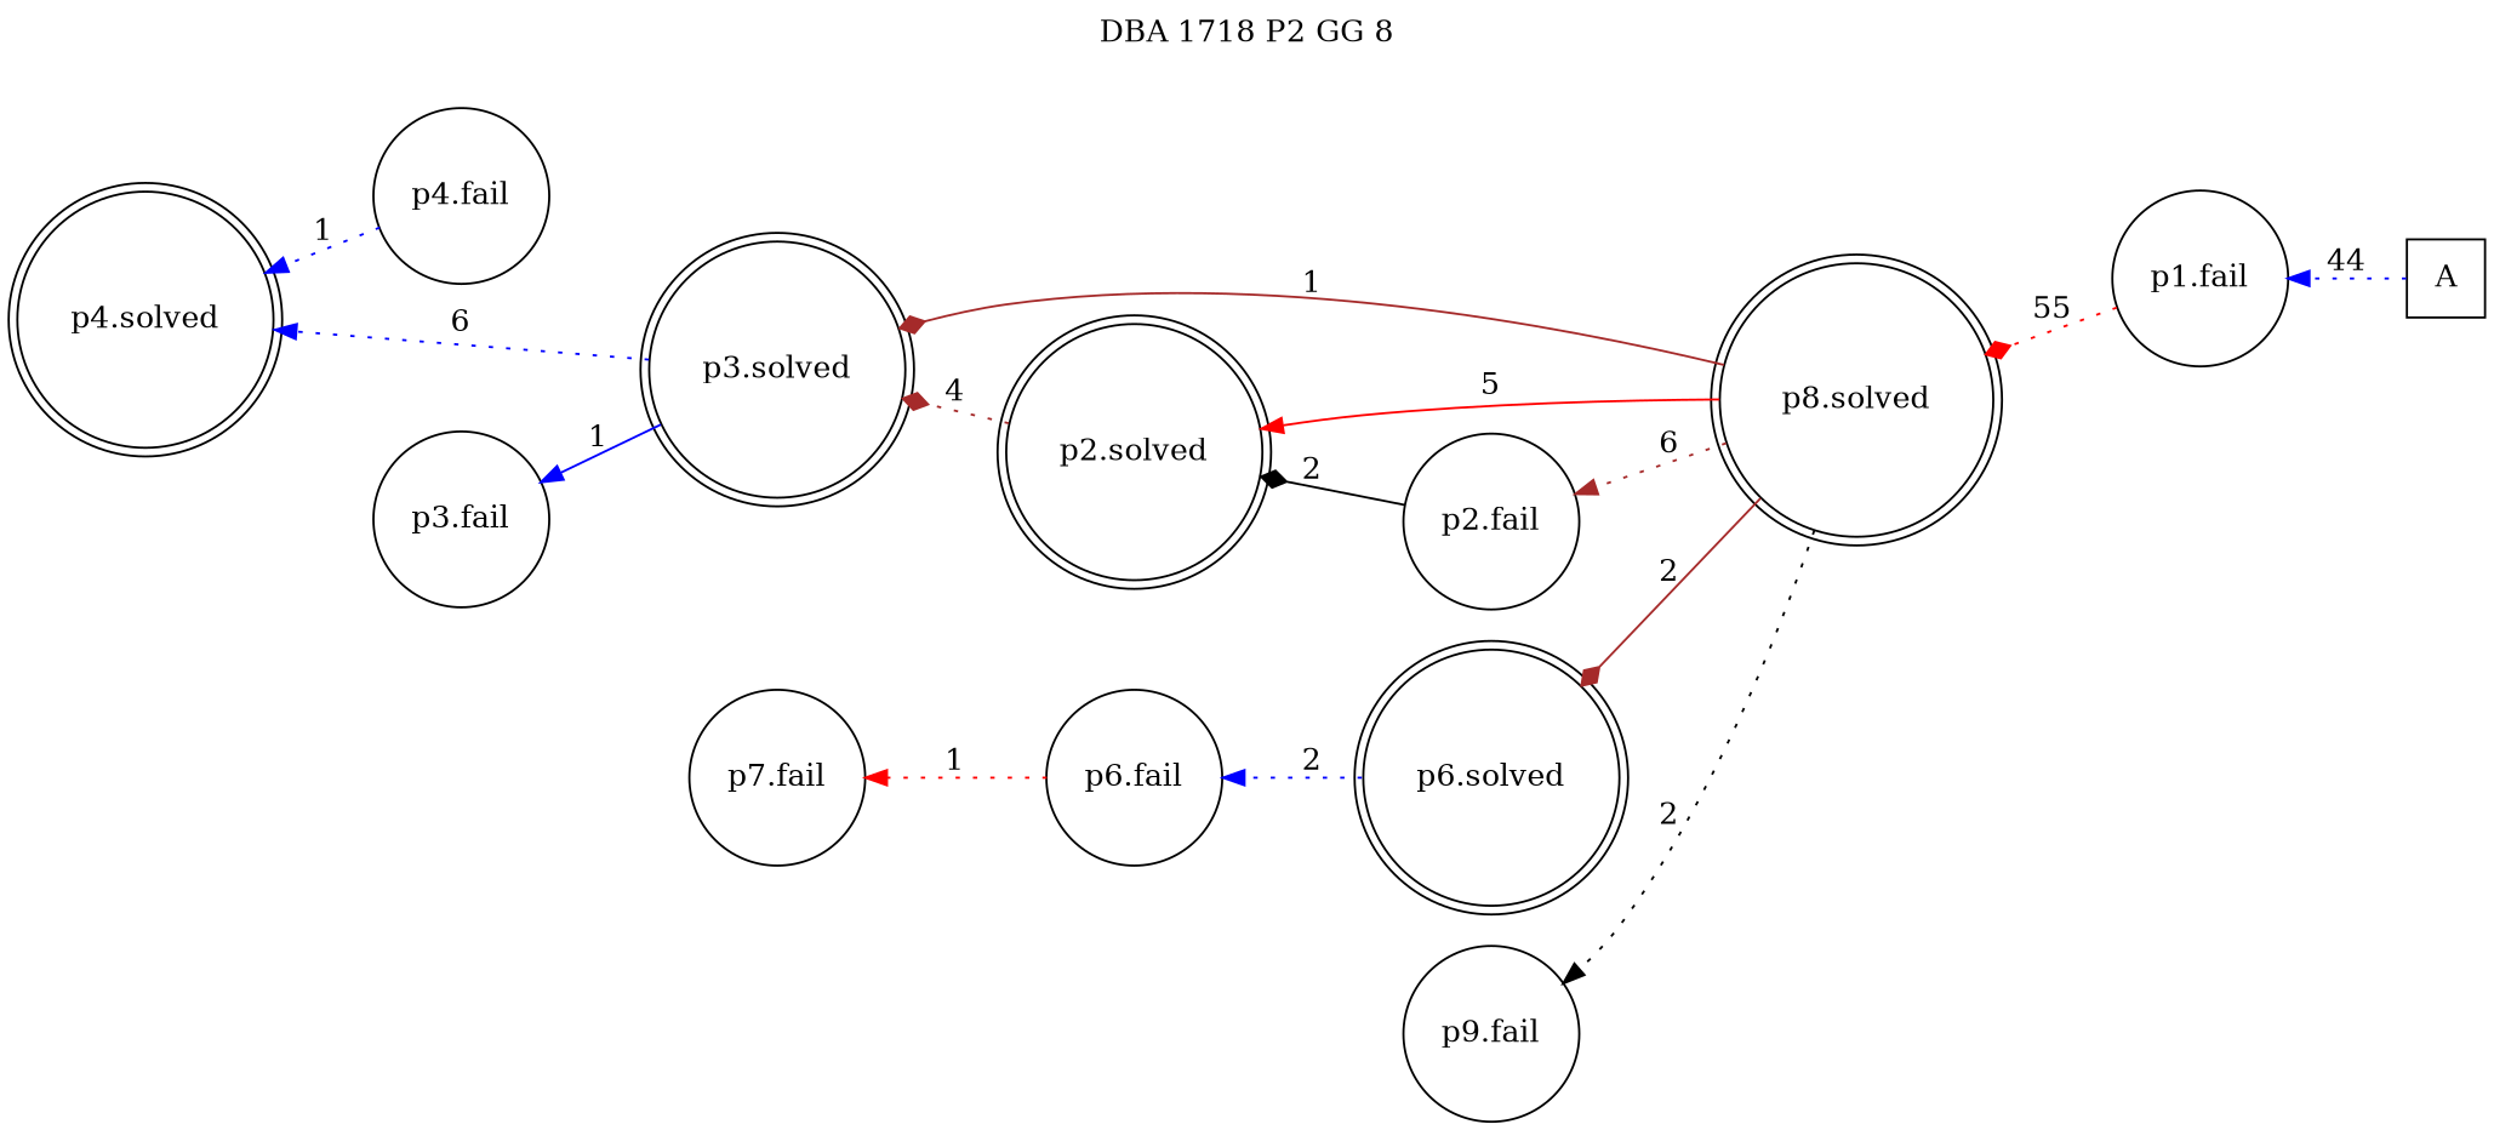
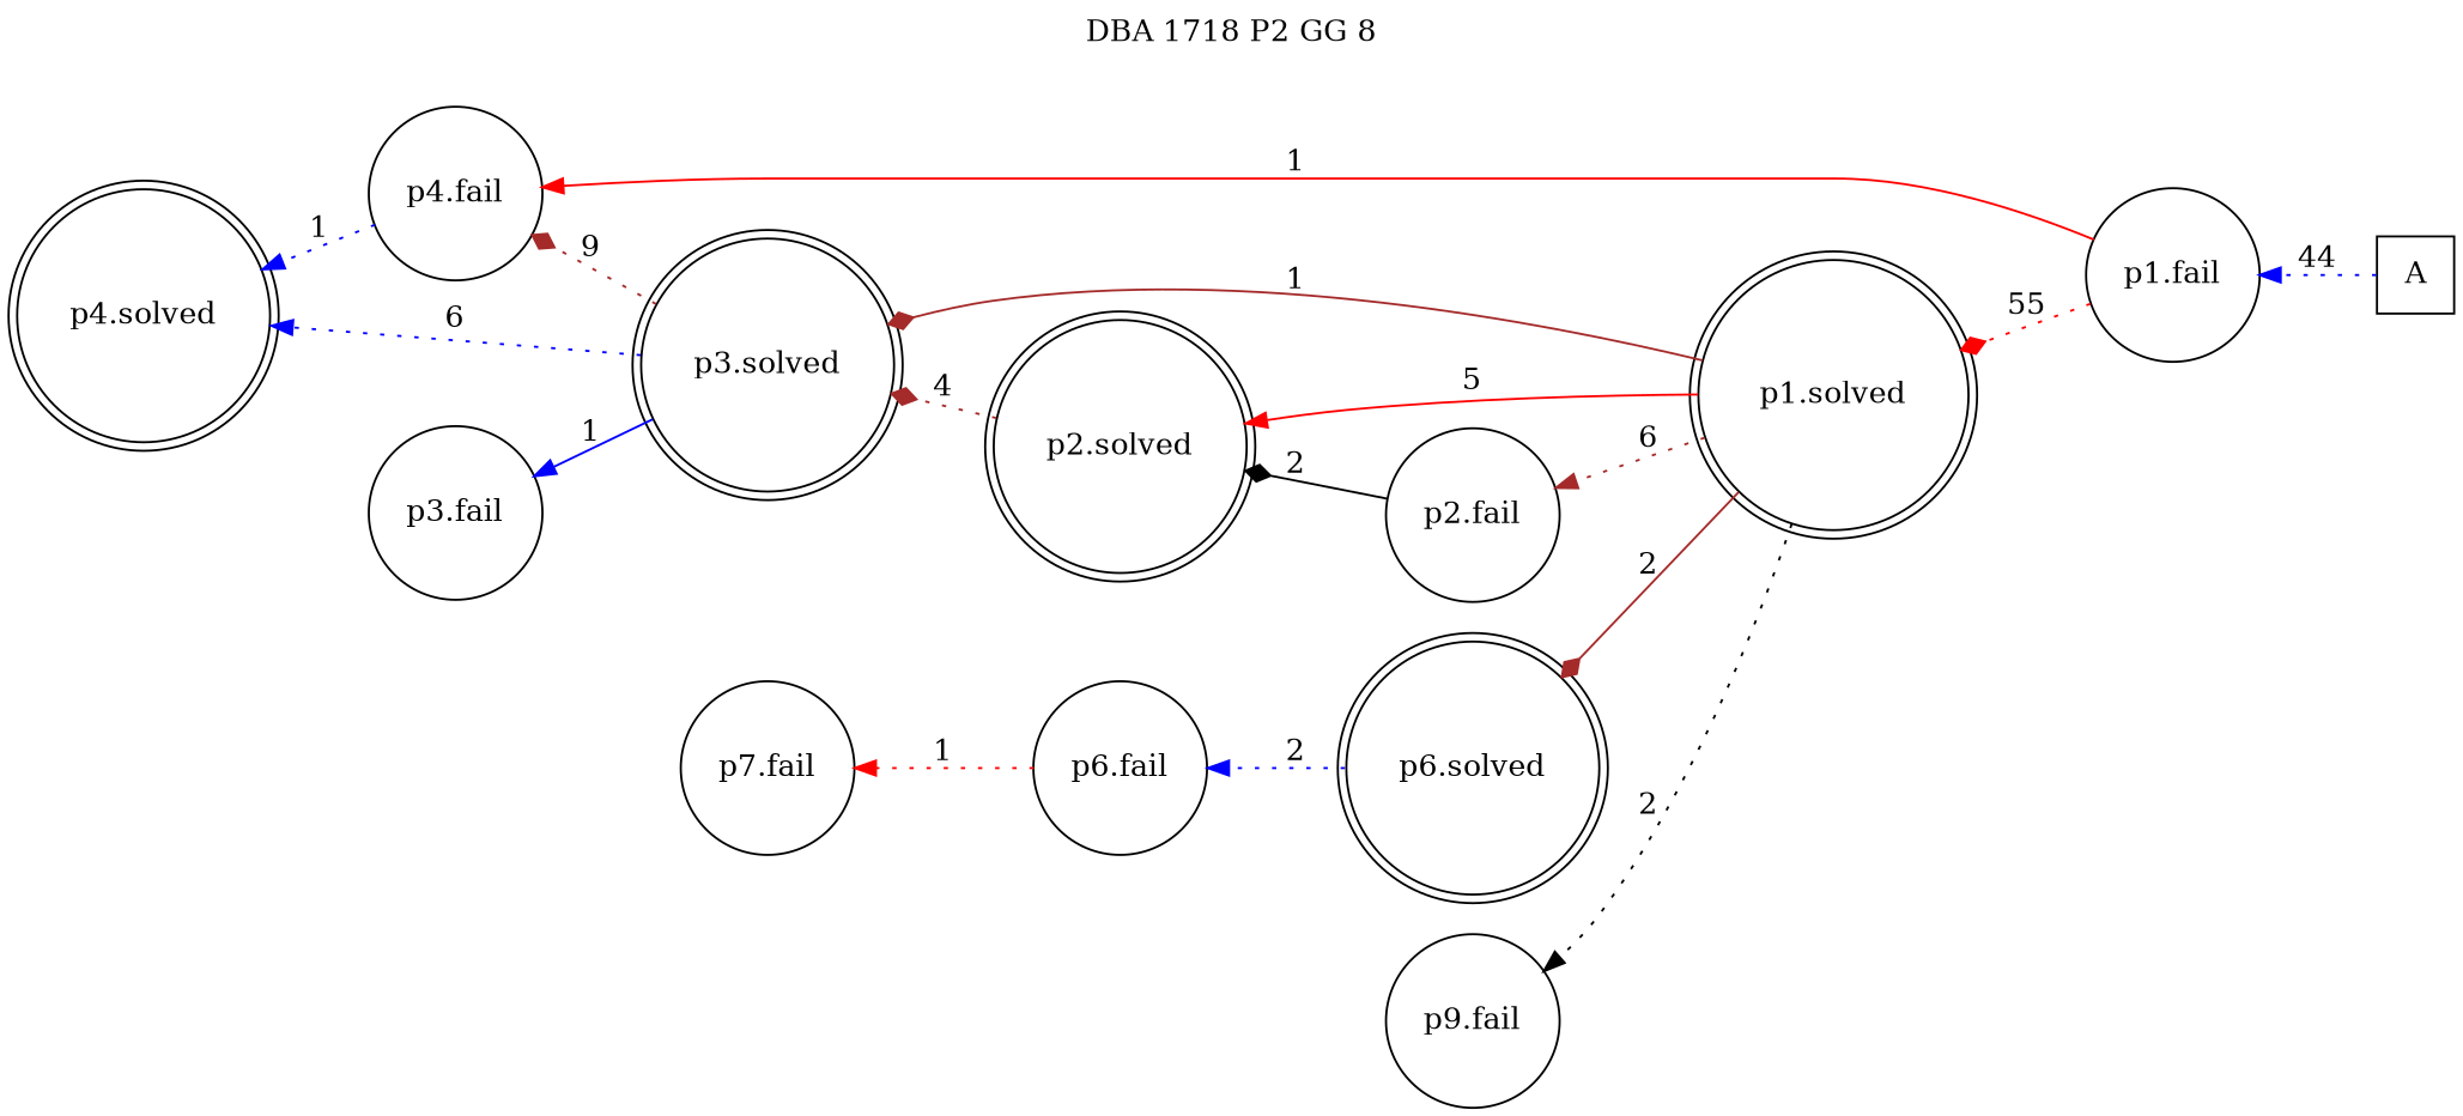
  digraph {
    label=" DBA 1718 P2 GG 8 "
    labelloc=tl
    rankdir=RL
    node [shape=circle]
    edge [arrowhead=normal color=blue style=dotted]
    n1 [label=A shape=square]
    n2 [label="p1.fail"]
-   n3 [label="p8.solved" shape=doublecircle]
+   n3 [label="p1.solved" shape=doublecircle]
    n4 [label="p4.fail"]
    n5 [label="p2.fail"]
    n6 [label="p2.solved" shape=doublecircle]
    n7 [label="p3.solved" shape=doublecircle]
    n8 [label="p6.solved" shape=doublecircle]
    n9 [label="p9.fail"]
    n10 [label="p4.solved" shape=doublecircle]
    n11 [label="p3.fail"]
    n12 [label="p6.fail"]
    n13 [label="p7.fail"]
    n1 -> n2 [label=44]
    n2 -> n3 [arrowhead=diamond color=red label=55]
+   n2 -> n4 [color=red label=1 style=solid]
    n3 -> n5 [color=brown label=6]
    n3 -> n6 [color=red label=5 style=solid]
    n3 -> n7 [arrowhead=diamond color=brown label=1 style=solid]
    n3 -> n8 [arrowhead=diamond color=brown label=2 style=solid]
    n3 -> n9 [color=black label=2]
    n4 -> n10 [label=1]
    n5 -> n6 [arrowhead=diamond color=black label=2 style=solid]
    n6 -> n7 [arrowhead=diamond color=brown label=4]
+   n7 -> n4 [arrowhead=diamond color=brown label=9]
    n7 -> n10 [label=6]
    n7 -> n11 [label=1 style=solid]
    n8 -> n12 [label=2]
    n12 -> n13 [color=red label=1]
  }
